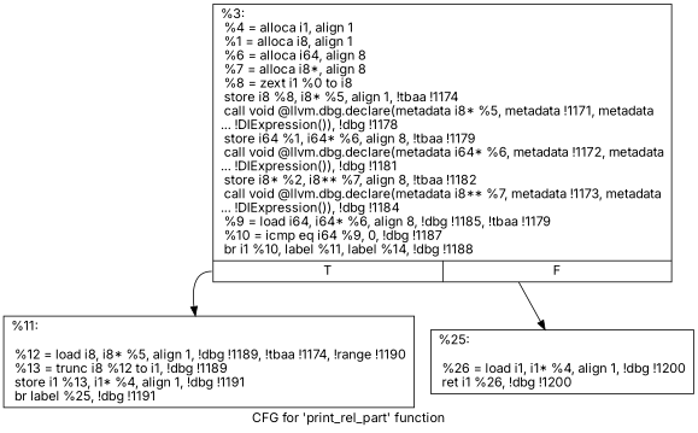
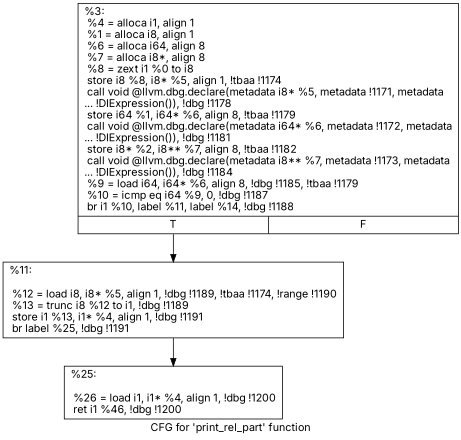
  digraph {
    fontname=Inter
    label="CFG for 'print_rel_part' function"
    node [fontname=Inter shape=record]
    edge [fontname=Inter]
    n1 [label="{%3:\l  %4 = alloca i1, align 1\l  %1 = alloca i8, align 1\l  %6 = alloca i64, align 8\l  %7 = alloca i8*, align 8\l  %8 = zext i1 %0 to i8\l  store i8 %8, i8* %5, align 1, !tbaa !1174\l  call void @llvm.dbg.declare(metadata i8* %5, metadata !1171, metadata\l... !DIExpression()), !dbg !1178\l  store i64 %1, i64* %6, align 8, !tbaa !1179\l  call void @llvm.dbg.declare(metadata i64* %6, metadata !1172, metadata\l... !DIExpression()), !dbg !1181\l  store i8* %2, i8** %7, align 8, !tbaa !1182\l  call void @llvm.dbg.declare(metadata i8** %7, metadata !1173, metadata\l... !DIExpression()), !dbg !1184\l  %9 = load i64, i64* %6, align 8, !dbg !1185, !tbaa !1179\l  %10 = icmp eq i64 %9, 0, !dbg !1187\l  br i1 %10, label %11, label %14, !dbg !1188\l|{<s0>T|<s1>F}}"]
    n2 [label="{%11:\l\l  %12 = load i8, i8* %5, align 1, !dbg !1189, !tbaa !1174, !range !1190\l  %13 = trunc i8 %12 to i1, !dbg !1189\l  store i1 %13, i1* %4, align 1, !dbg !1191\l  br label %25, !dbg !1191\l}"]
-   n3 [label="{%25:\l\l  %26 = load i1, i1* %4, align 1, !dbg !1200\l  ret i1 %26, !dbg !1200\l}"]
+   n3 [label="{%25:\l\l  %26 = load i1, i1* %4, align 1, !dbg !1200\l  ret i1 %46, !dbg !1200\l}"]
    n1 -> n2 [tailport=s0]
-   n1 -> n3
+   n2 -> n3
  }
